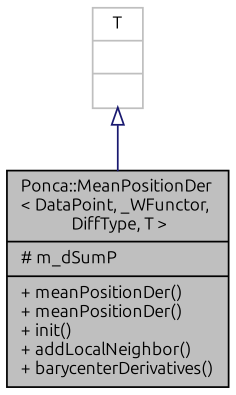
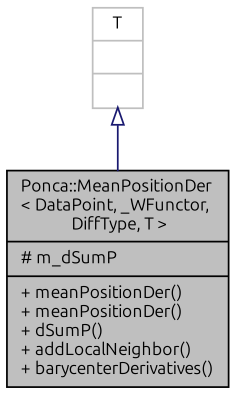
  digraph {
    fontname=Ubuntu
    node [fontname=Ubuntu fontsize=10 shape=record]
-   n1 [color=black fillcolor=grey75 fontcolor=black height=0.2 label="{Ponca::MeanPositionDer\l\< DataPoint, _WFunctor,\l DiffType, T \>\n|# m_dSumP\l|+ meanPositionDer()\l+ meanPositionDer()\l+ init()\l+ addLocalNeighbor()\l+ barycenterDerivatives()\l}" style=filled width=0.4]
+   n1 [color=black fillcolor=grey75 fontcolor=black height=0.2 label="{Ponca::MeanPositionDer\l\< DataPoint, _WFunctor,\l DiffType, T \>\n|# m_dSumP\l|+ meanPositionDer()\l+ meanPositionDer()\l+ dSumP()\l+ addLocalNeighbor()\l+ barycenterDerivatives()\l}" style=filled width=0.4]
    n2 [color=grey75 height=0.2 label="{T\n||}" width=0.4]
    n2 -> n1 [arrowtail=onormal color=midnightblue dir=back fontname=Ubuntu fontsize=10 labelfontname=Helvetica labelfontsize=10 style=solid]
  }
